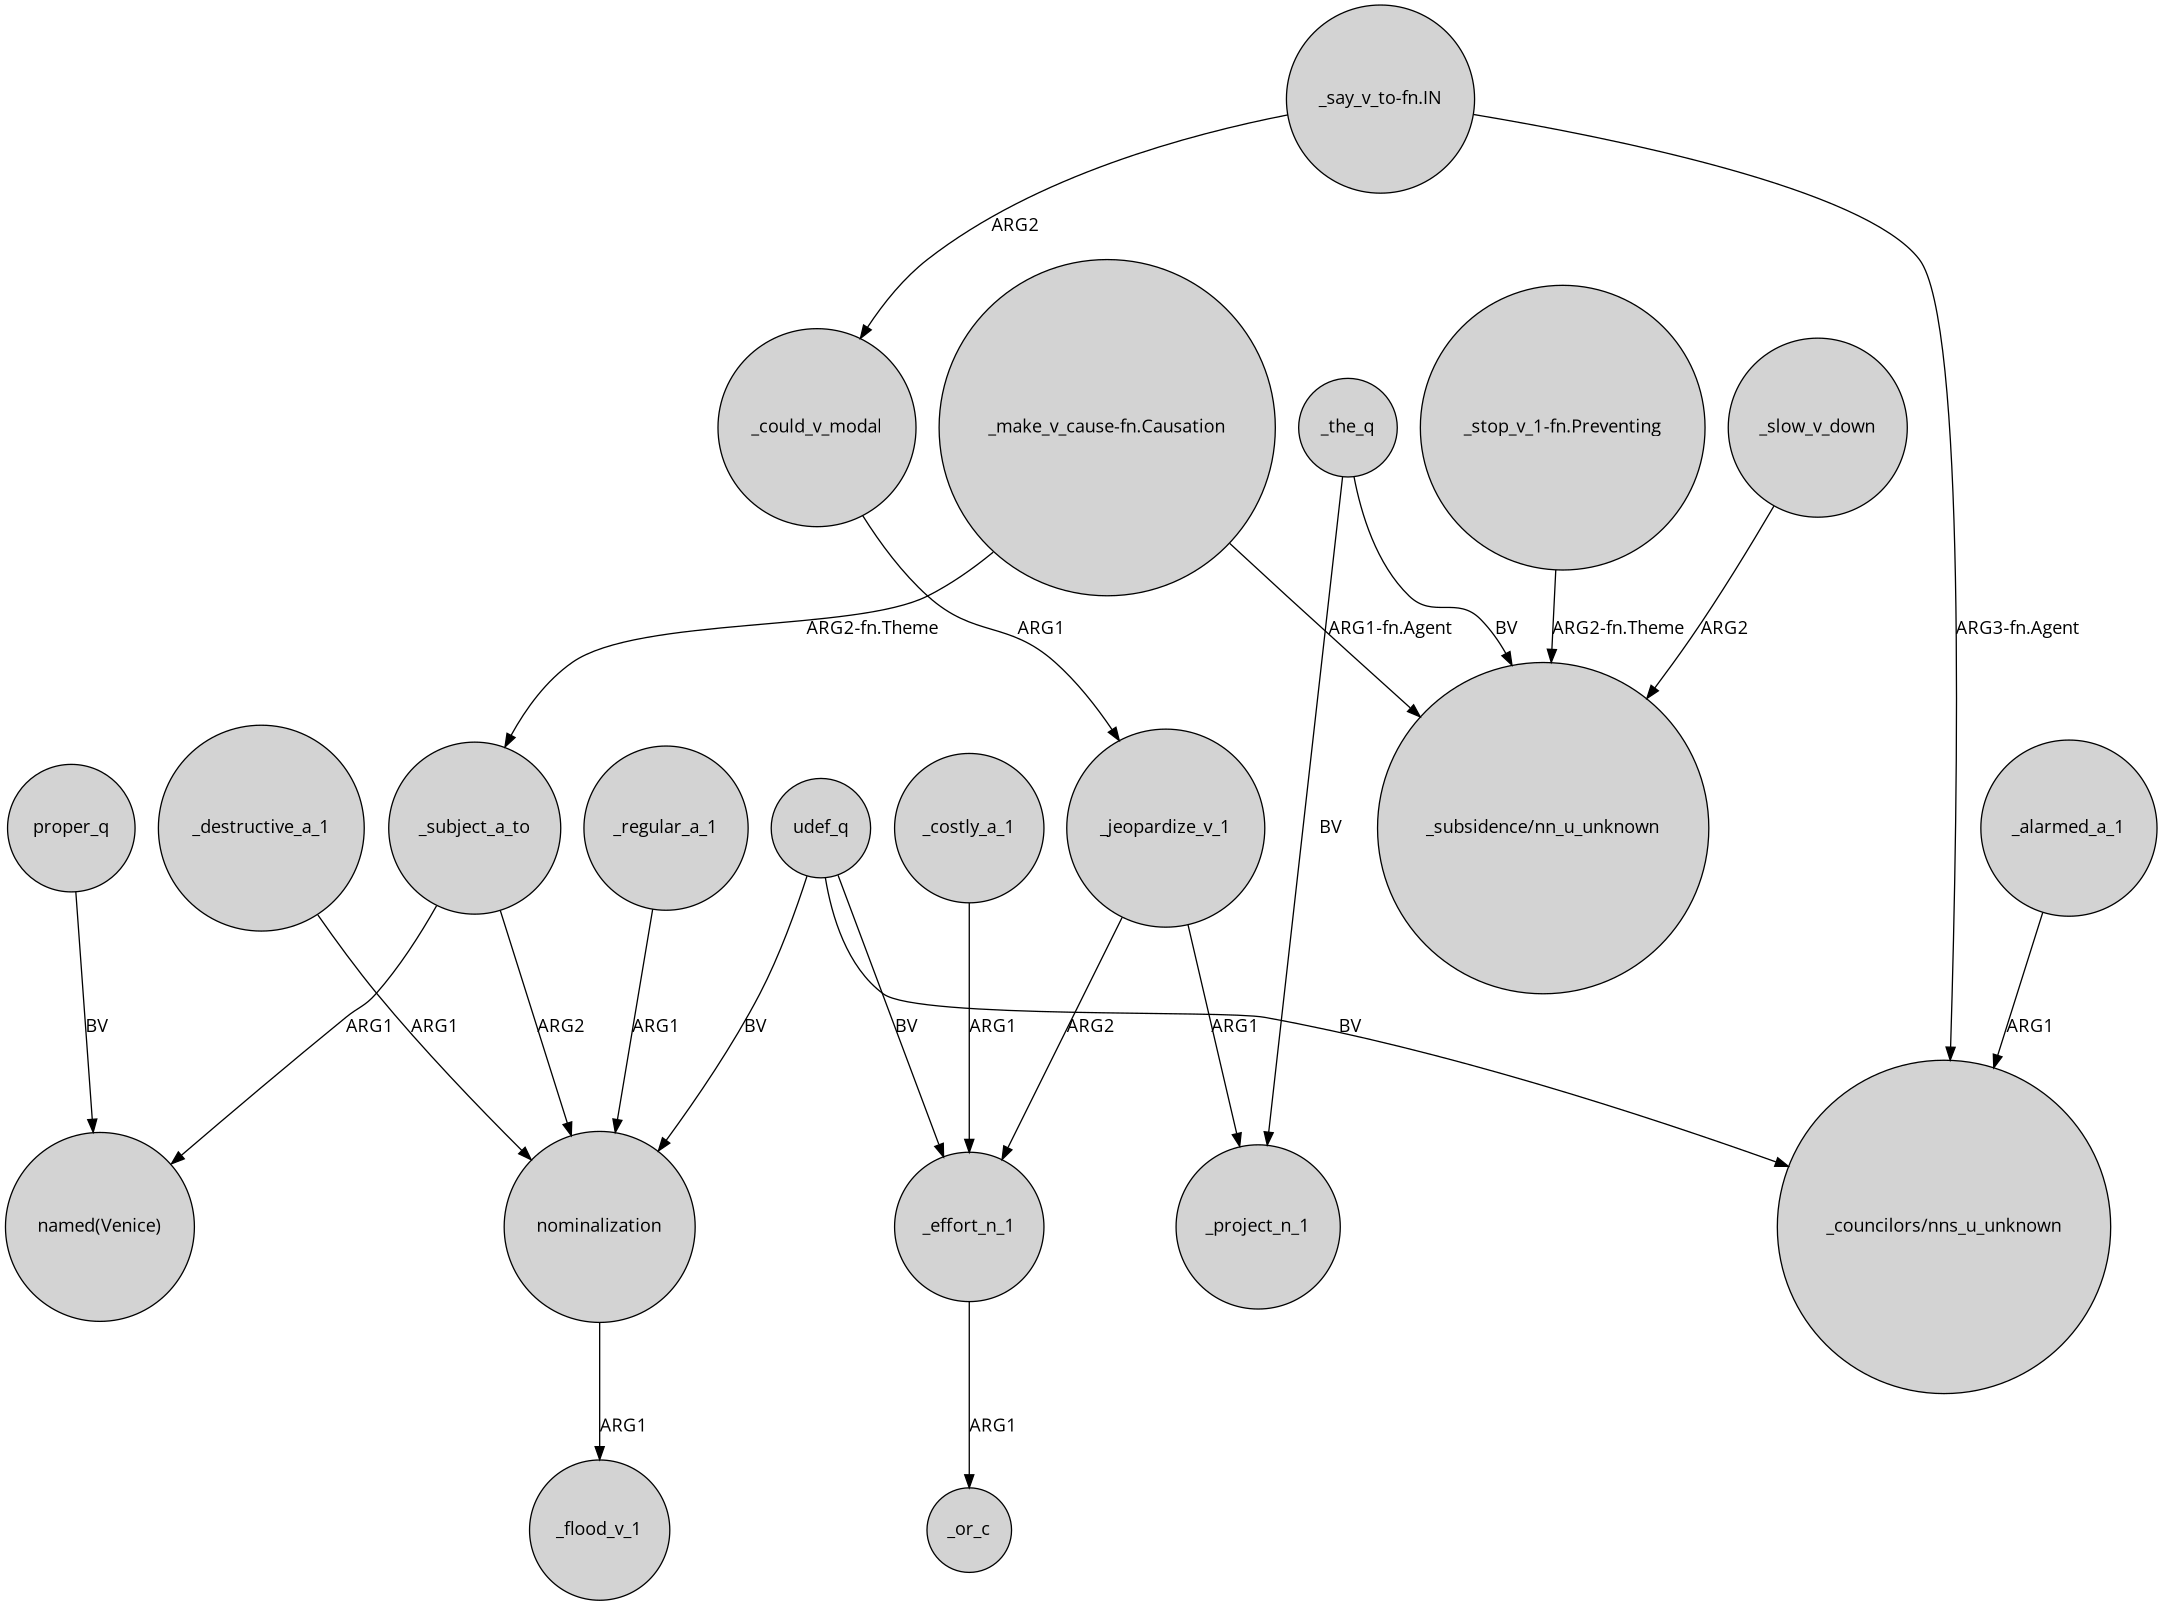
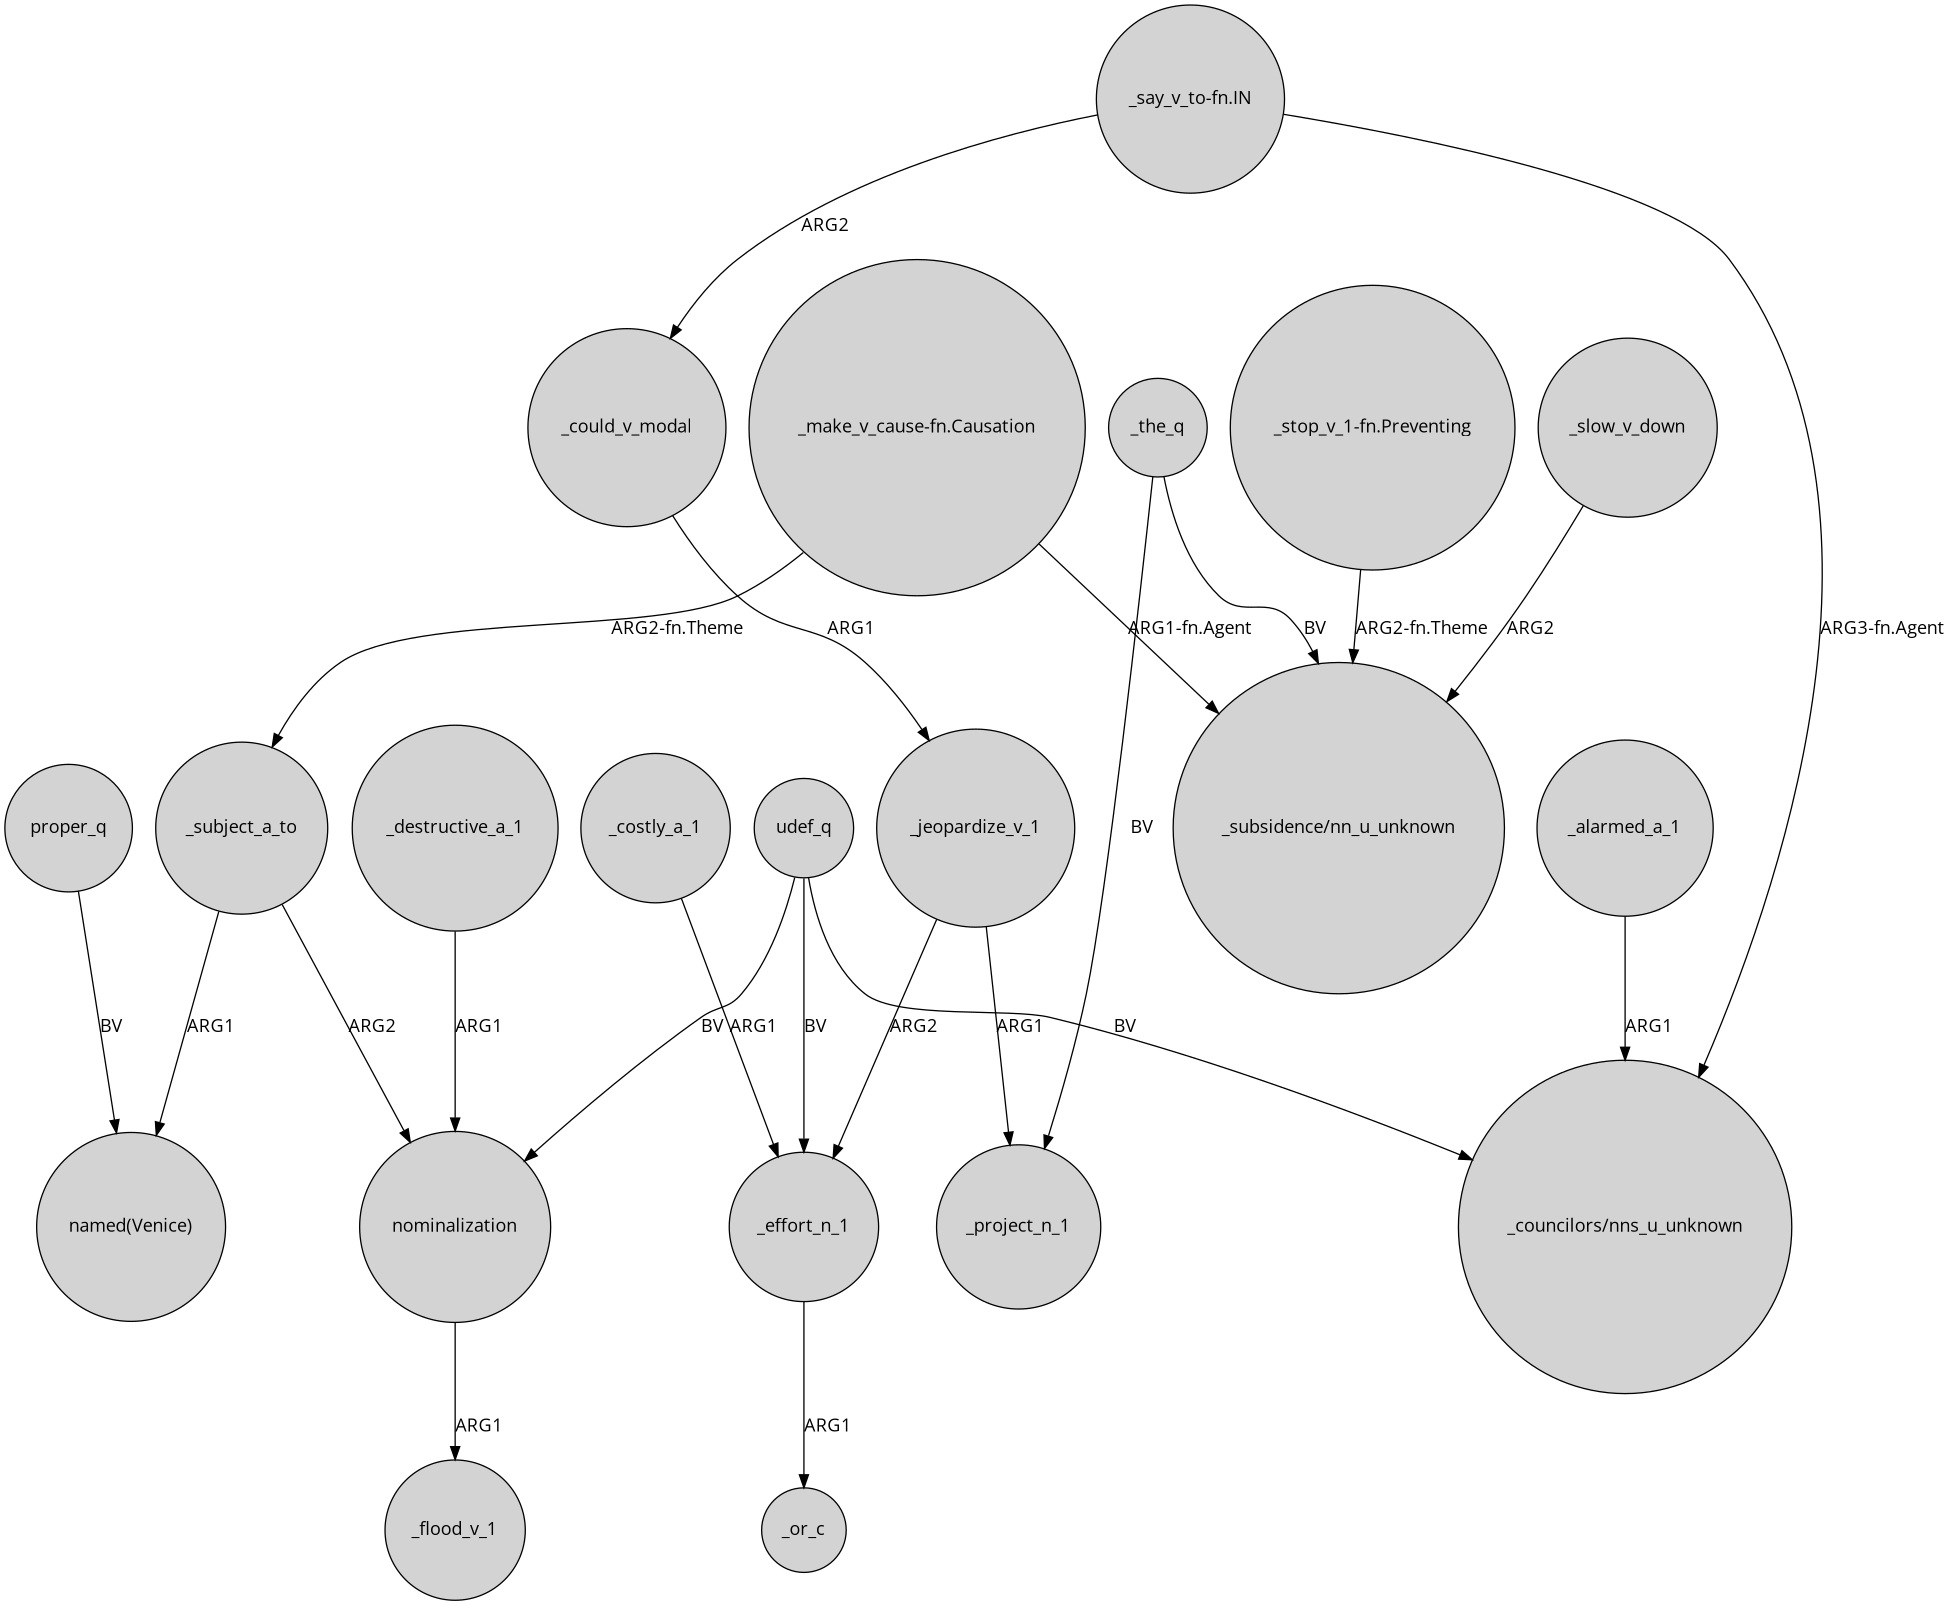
  digraph {
    fontname="Open Sans"
    node [fontname="Open Sans" shape=circle style=filled]
    edge [fontname="Open Sans"]
    _subject_a_to
    "named(Venice)"
    nominalization
    _flood_v_1
    "_make_v_cause-fn.Causation"
    "_subsidence/nn_u_unknown"
    _jeopardize_v_1
    _effort_n_1
    _project_n_1
    _or_c
    udef_q
    "_councilors/nns_u_unknown"
    "_stop_v_1-fn.Preventing"
    _the_q
-   _regular_a_1
    _slow_v_down
    _could_v_modal
    _alarmed_a_1
    "_say_v_to-fn.IN"
    _costly_a_1
    proper_q
    _destructive_a_1
    _subject_a_to -> "named(Venice)" [label=ARG1]
    _subject_a_to -> nominalization [label=ARG2]
    nominalization -> _flood_v_1 [label=ARG1]
    "_make_v_cause-fn.Causation" -> _subject_a_to [label="ARG2-fn.Theme"]
    "_make_v_cause-fn.Causation" -> "_subsidence/nn_u_unknown" [label="ARG1-fn.Agent"]
    _jeopardize_v_1 -> _effort_n_1 [label=ARG2]
    _jeopardize_v_1 -> _project_n_1 [label=ARG1]
    _effort_n_1 -> _or_c [label=ARG1]
    udef_q -> nominalization [label=BV]
    udef_q -> _effort_n_1 [label=BV]
    udef_q -> "_councilors/nns_u_unknown" [label=BV]
    "_stop_v_1-fn.Preventing" -> "_subsidence/nn_u_unknown" [label="ARG2-fn.Theme"]
    _the_q -> "_subsidence/nn_u_unknown" [label=BV]
    _the_q -> _project_n_1 [label=BV]
-   _regular_a_1 -> nominalization [label=ARG1]
    _slow_v_down -> "_subsidence/nn_u_unknown" [label=ARG2]
    _could_v_modal -> _jeopardize_v_1 [label=ARG1]
    _alarmed_a_1 -> "_councilors/nns_u_unknown" [label=ARG1]
    "_say_v_to-fn.IN" -> "_councilors/nns_u_unknown" [label="ARG3-fn.Agent"]
    "_say_v_to-fn.IN" -> _could_v_modal [label=ARG2]
    _costly_a_1 -> _effort_n_1 [label=ARG1]
    proper_q -> "named(Venice)" [label=BV]
    _destructive_a_1 -> nominalization [label=ARG1]
  }
